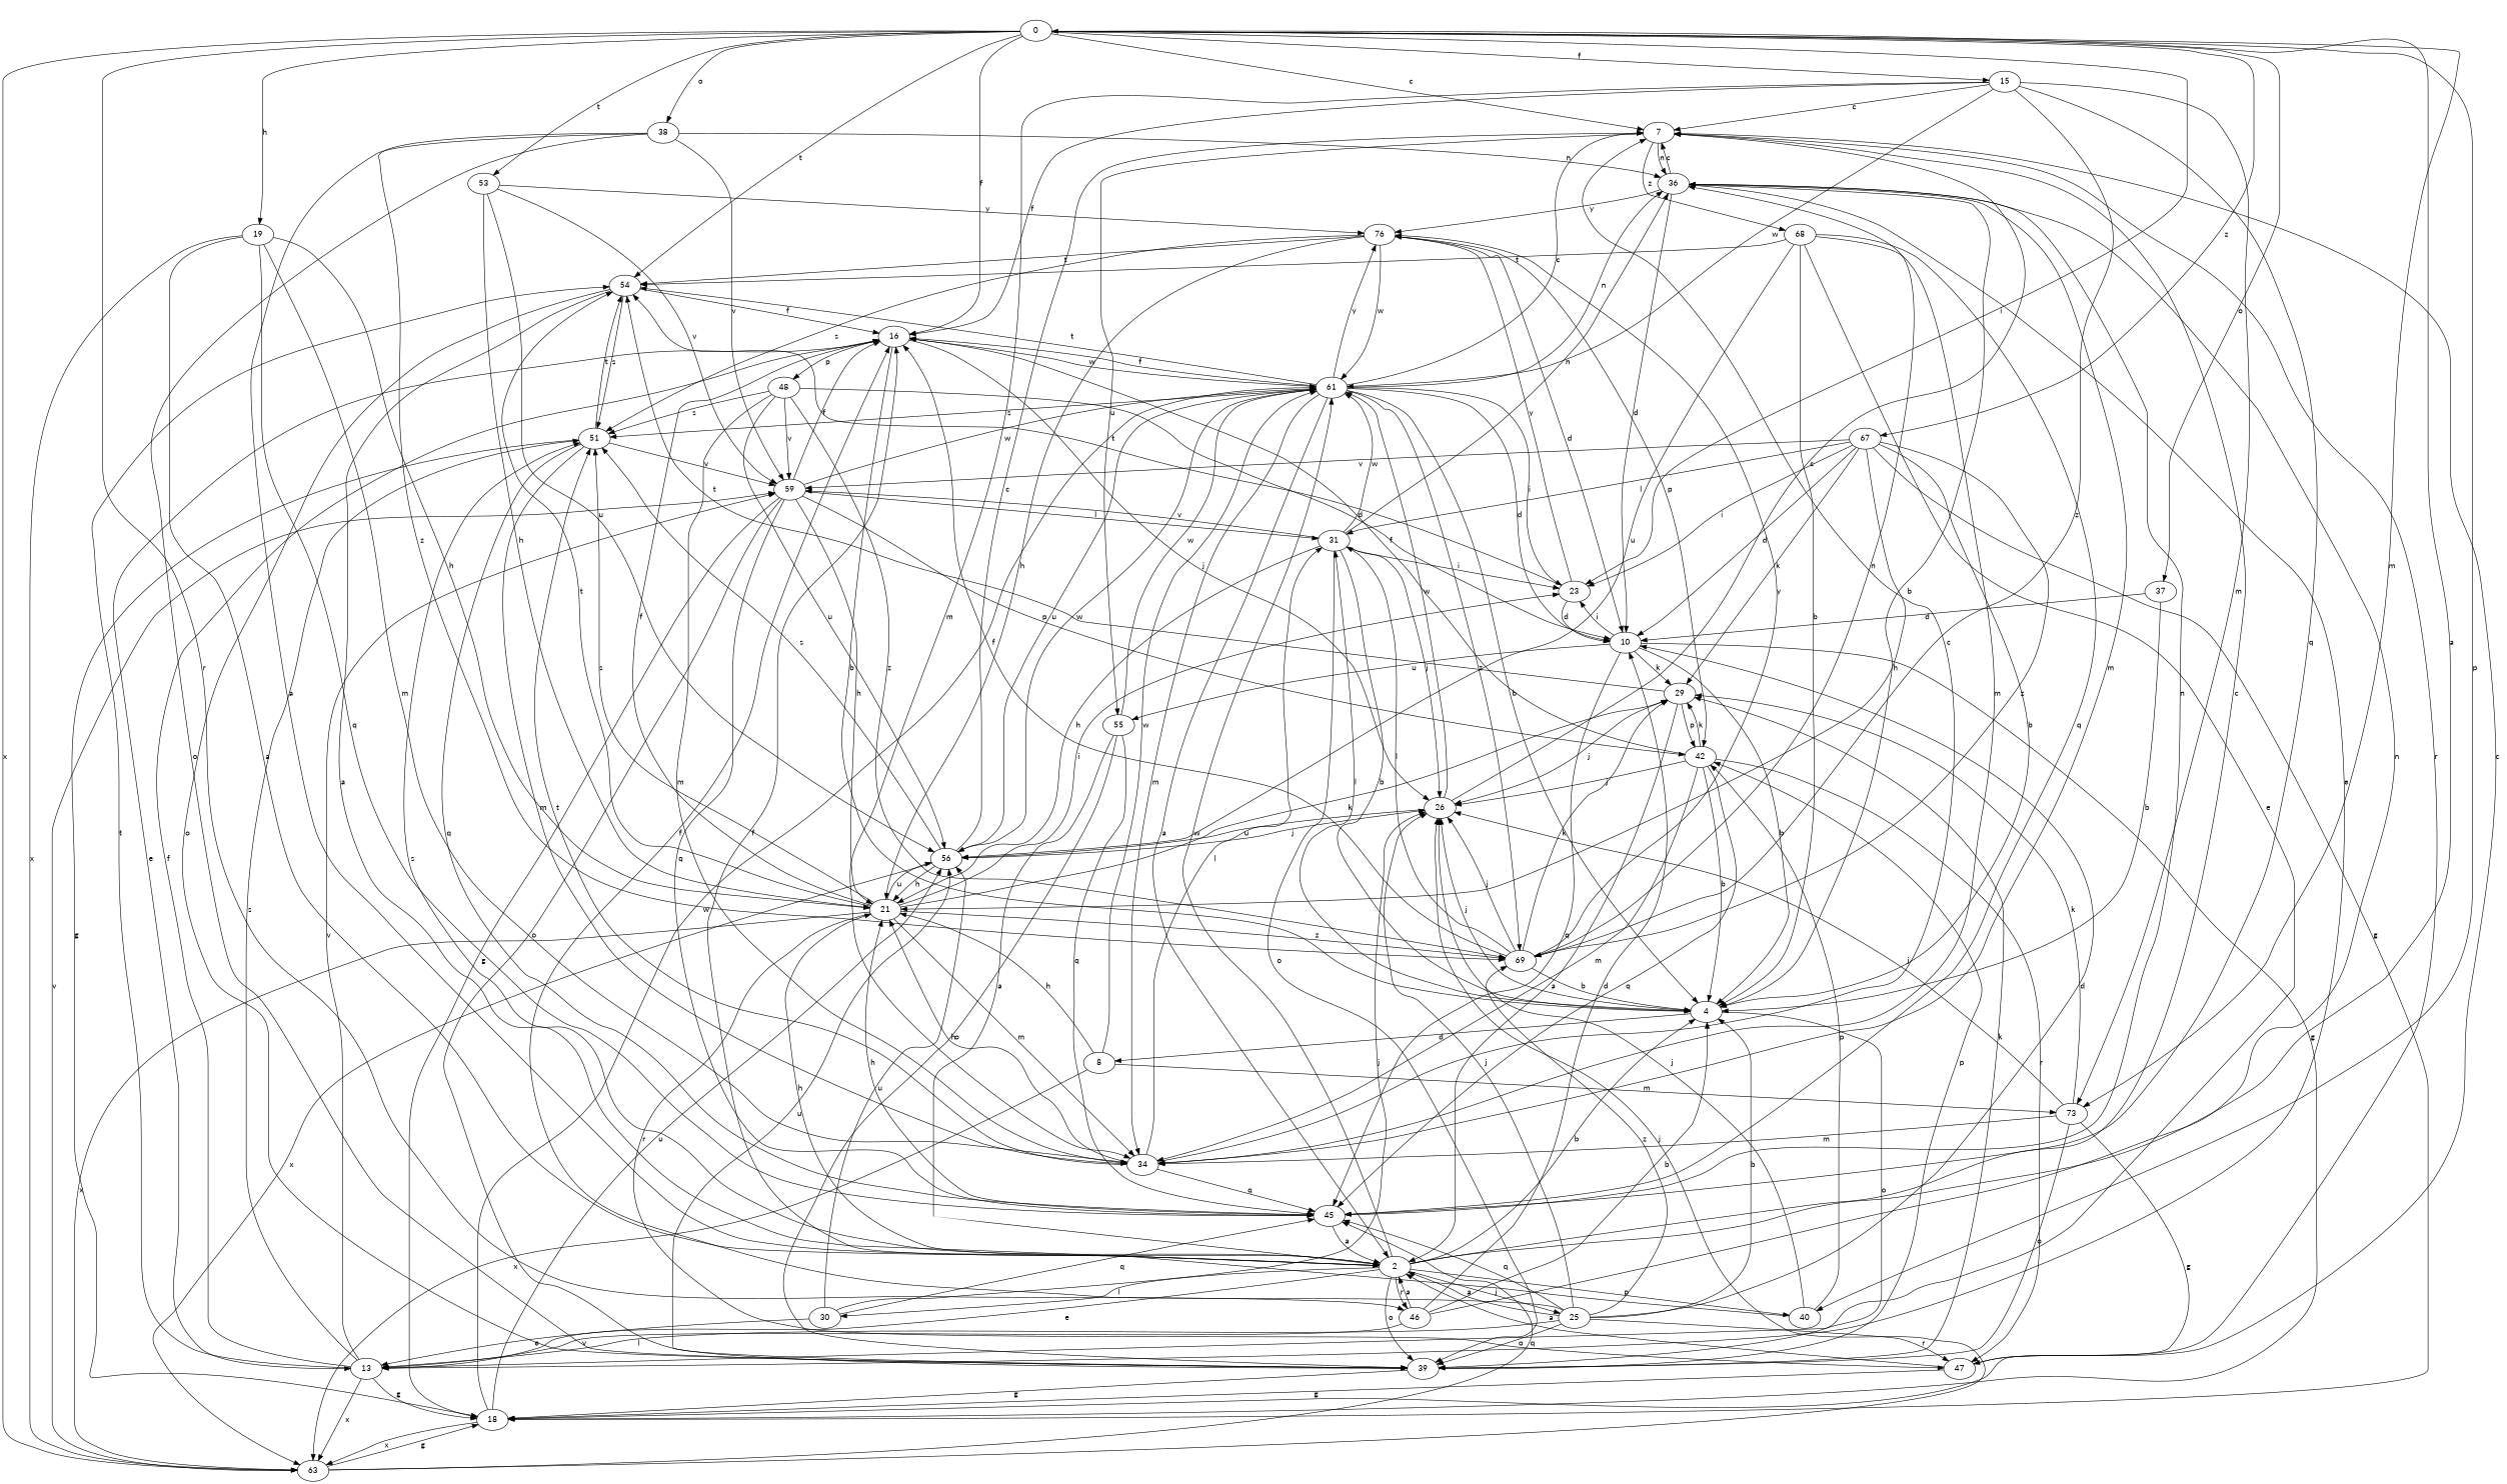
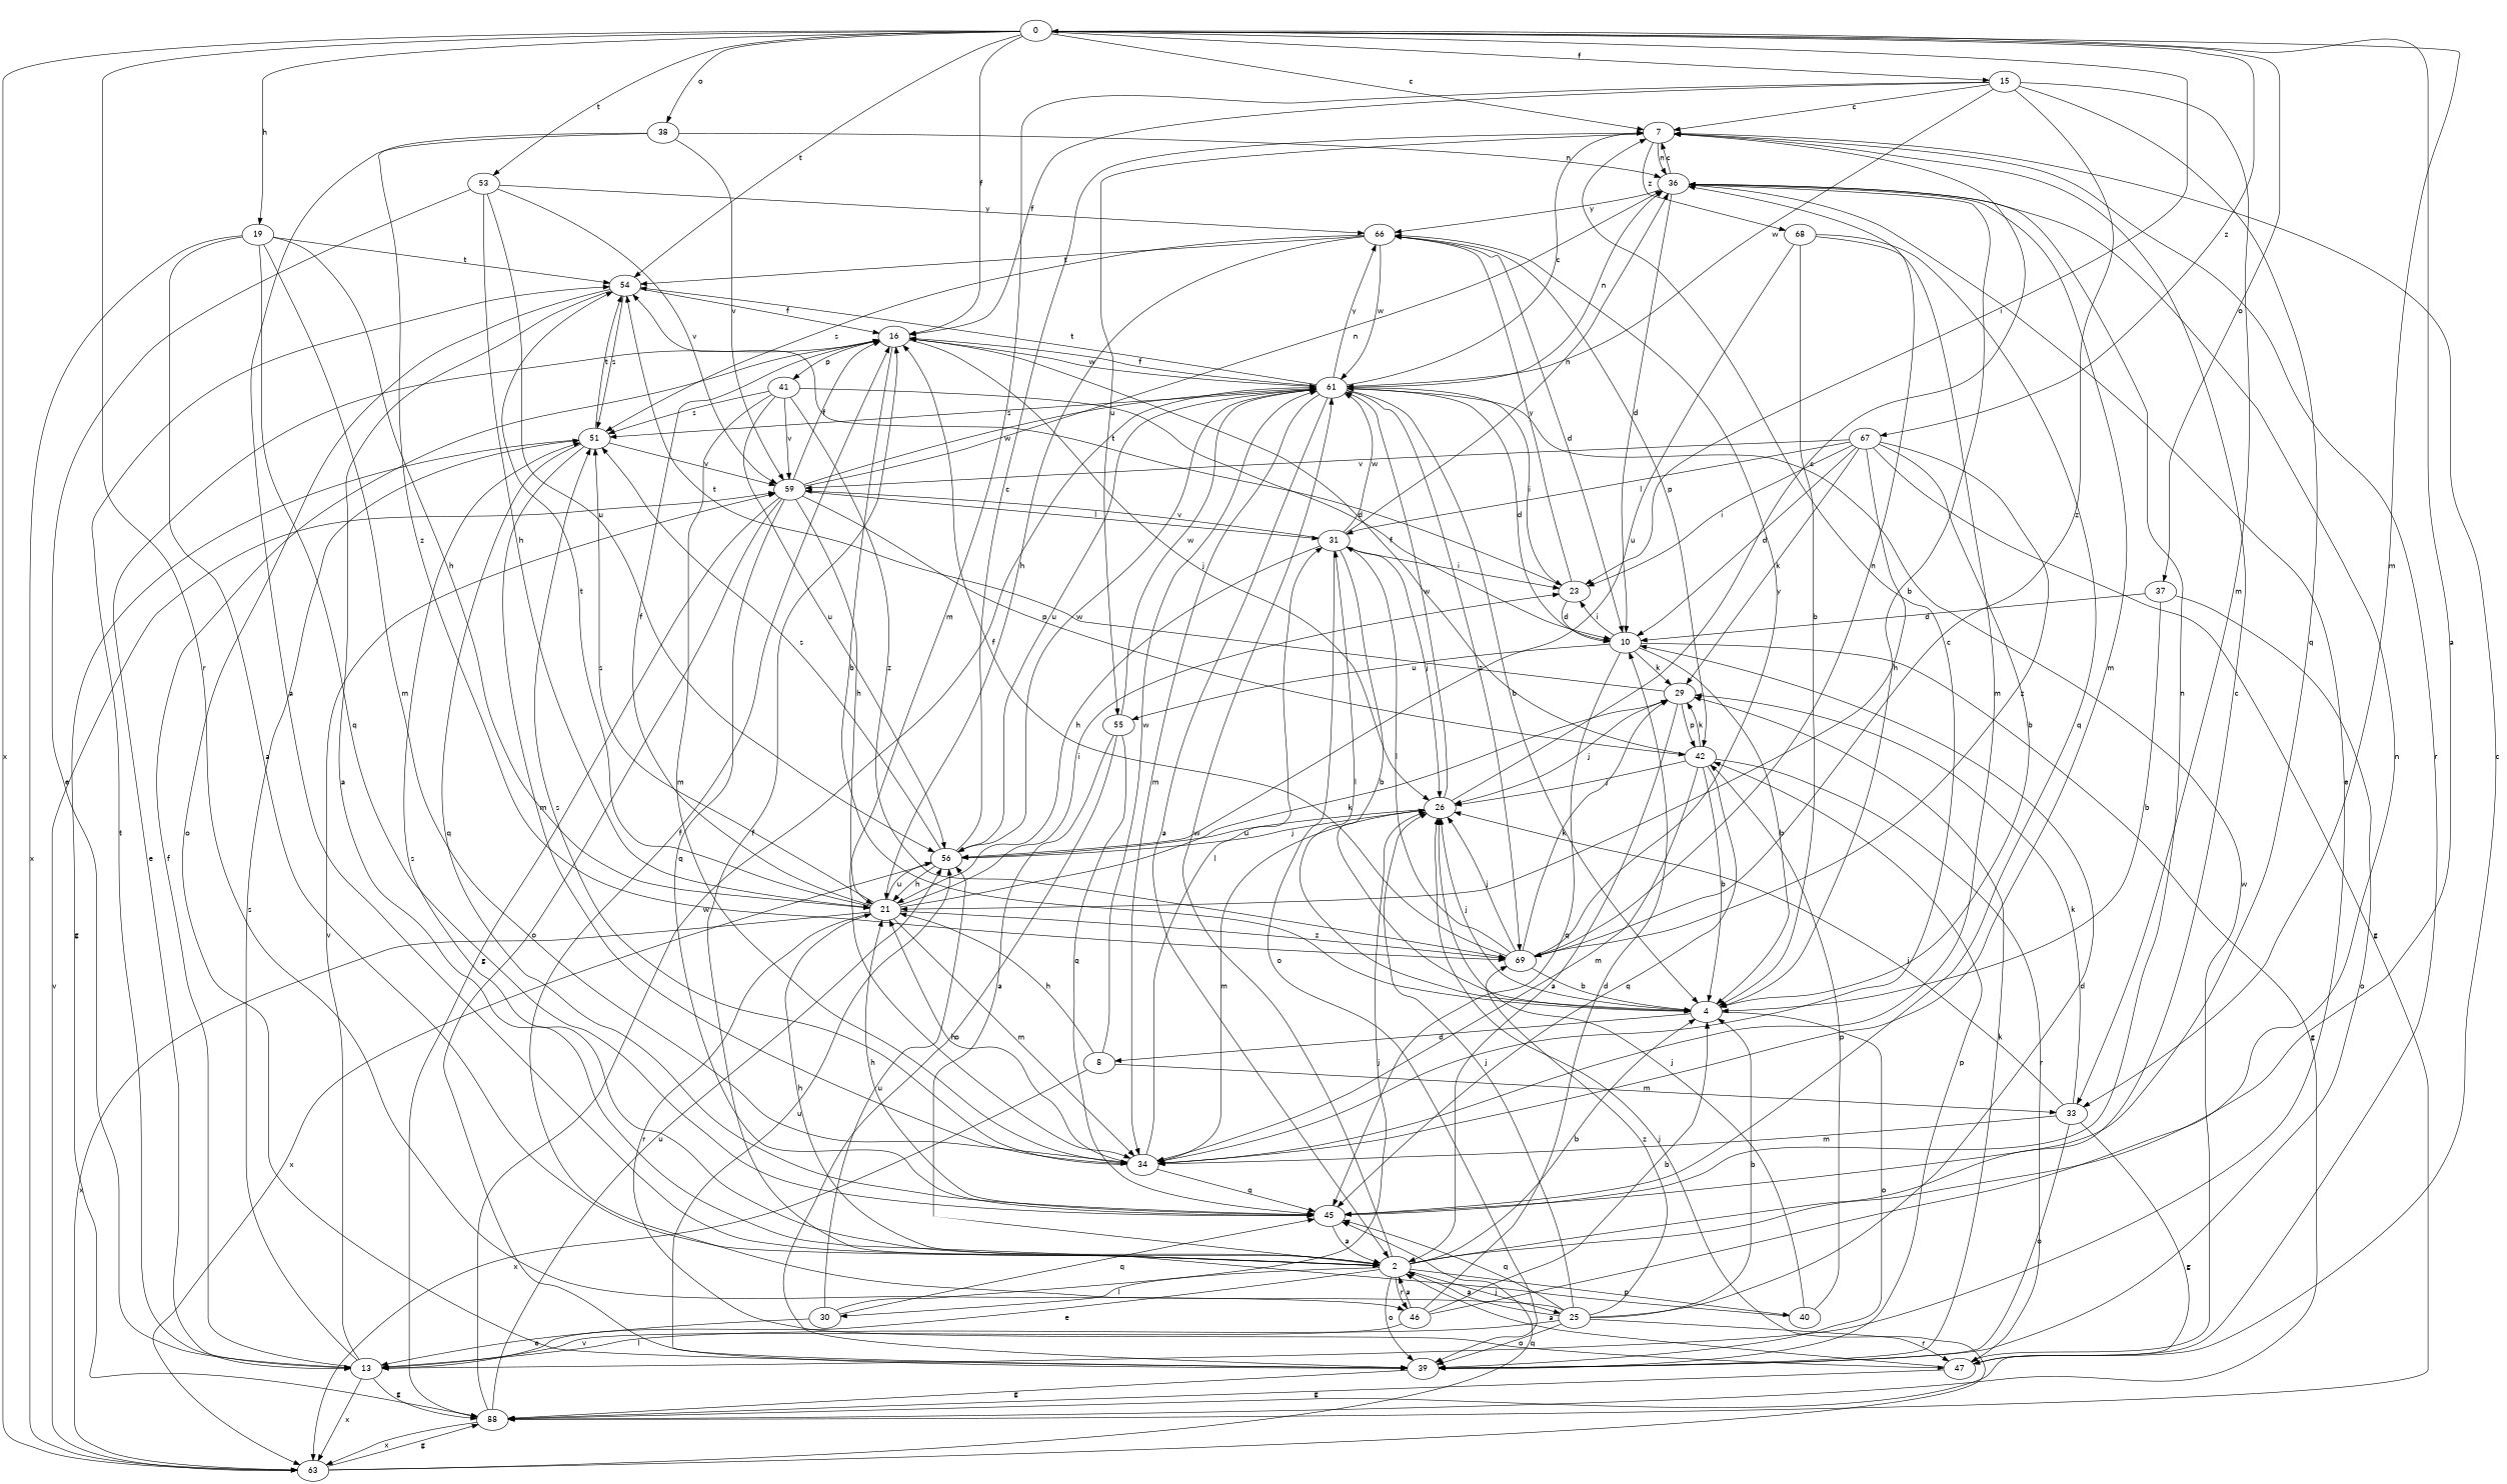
  strict digraph {
    fontname=Lato
    node [fontname=Lato]
    edge [fontname=Lato]
    0
    7
    15
    16
    19
    23
-   33 [label=73]
+   33
    37
    38
    40
    46
    53
    54
    63
    67
    36
    47
    55
    68
    61
    45
    34
    69
    4
    13
    26
-   41 [label=48]
+   41
    2
    21
    10
-   66 [label=76]
+   66
    39
-   18
+   18 [label=88]
    29
    59
    42
    56
    51
    31
    25
    30
    8
    0 -> 7 [label=c]
    0 -> 15 [label=f]
    0 -> 16 [label=f]
    0 -> 19 [label=h]
    0 -> 23 [label=i]
    0 -> 33 [label=m]
    0 -> 37 [label=o]
    0 -> 38 [label=o]
-   0 -> 40 [label=p]
    0 -> 46 [label=r]
    0 -> 53 [label=t]
    0 -> 54 [label=t]
    0 -> 63 [label=x]
    0 -> 67 [label=z]
    7 -> 36 [label=n]
    7 -> 47 [label=r]
    7 -> 55 [label=u]
    7 -> 68 [label=z]
    15 -> 7 [label=c]
    15 -> 16 [label=f]
    15 -> 33 [label=m]
    15 -> 61 [label=w]
    15 -> 45 [label=q]
    15 -> 34 [label=m]
    15 -> 69 [label=z]
    16 -> 61 [label=w]
    16 -> 4 [label=b]
    16 -> 13 [label=e]
    16 -> 26 [label=j]
    16 -> 41 [label=p]
    19 -> 63 [label=x]
    19 -> 45 [label=q]
    19 -> 34 [label=m]
    19 -> 2 [label=a]
    19 -> 21 [label=h]
    23 -> 54 [label=t]
    23 -> 10 [label=d]
    23 -> 66 [label=y]
    33 -> 34 [label=m]
    33 -> 26 [label=j]
    33 -> 39 [label=o]
    33 -> 18 [label=g]
    33 -> 29 [label=k]
    37 -> 4 [label=b]
    37 -> 10 [label=d]
    38 -> 36 [label=n]
    38 -> 69 [label=z]
    38 -> 2 [label=a]
-   38 -> 39 [label=o]
+   37 -> 39 [label=o]
    38 -> 59 [label=v]
    40 -> 16 [label=f]
    40 -> 26 [label=j]
    40 -> 42 [label=p]
    46 -> 36 [label=n]
    46 -> 4 [label=b]
    46 -> 13 [label=v]
    46 -> 2 [label=a]
    46 -> 10 [label=d]
-   68 -> 13 [label=e]
+   53 -> 13 [label=e]
    53 -> 21 [label=h]
    53 -> 66 [label=y]
    53 -> 59 [label=v]
    53 -> 56 [label=u]
    54 -> 16 [label=f]
    54 -> 2 [label=a]
    54 -> 39 [label=o]
    54 -> 51 [label=s]
    63 -> 45 [label=q]
    63 -> 26 [label=j]
    63 -> 18 [label=g]
    63 -> 59 [label=v]
    67 -> 23 [label=i]
    67 -> 69 [label=z]
    67 -> 4 [label=b]
    67 -> 21 [label=h]
    67 -> 10 [label=d]
    67 -> 18 [label=g]
    67 -> 29 [label=k]
    67 -> 59 [label=v]
    67 -> 31 [label=l]
    36 -> 7 [label=c]
    36 -> 34 [label=m]
    36 -> 4 [label=b]
    36 -> 13 [label=e]
    36 -> 10 [label=d]
    36 -> 66 [label=y]
    47 -> 7 [label=c]
+   47 -> 61 [label=w]
    47 -> 2 [label=a]
    47 -> 18 [label=g]
    55 -> 61 [label=w]
    55 -> 45 [label=q]
    55 -> 2 [label=a]
    55 -> 39 [label=o]
-   68 -> 54 [label=t]
+   19 -> 54 [label=t]
    68 -> 45 [label=q]
    68 -> 34 [label=m]
    68 -> 4 [label=b]
    68 -> 56 [label=u]
    61 -> 7 [label=c]
    61 -> 16 [label=f]
    61 -> 23 [label=i]
    61 -> 54 [label=t]
    61 -> 36 [label=n]
    61 -> 34 [label=m]
    61 -> 69 [label=z]
    61 -> 4 [label=b]
    61 -> 2 [label=a]
    61 -> 10 [label=d]
    61 -> 66 [label=y]
    61 -> 56 [label=u]
    61 -> 51 [label=s]
    45 -> 36 [label=n]
    45 -> 2 [label=a]
    45 -> 21 [label=h]
    34 -> 7 [label=c]
    34 -> 45 [label=q]
    34 -> 21 [label=h]
-   34 -> 51 [label=t]
+   34 -> 51 [label=s]
    34 -> 31 [label=l]
    69 -> 16 [label=f]
    69 -> 36 [label=n]
    69 -> 4 [label=b]
    69 -> 26 [label=j]
    69 -> 66 [label=y]
    69 -> 29 [label=k]
    69 -> 31 [label=l]
    4 -> 26 [label=j]
    4 -> 39 [label=o]
    4 -> 31 [label=l]
    4 -> 8 [label=d]
    13 -> 16 [label=f]
    13 -> 54 [label=t]
    13 -> 63 [label=x]
    13 -> 18 [label=g]
    13 -> 59 [label=v]
    13 -> 51 [label=s]
    26 -> 7 [label=c]
    26 -> 61 [label=w]
+   26 -> 34 [label=m]
    26 -> 56 [label=u]
    41 -> 34 [label=m]
    41 -> 69 [label=z]
    41 -> 10 [label=d]
    41 -> 59 [label=v]
    41 -> 56 [label=u]
    41 -> 51 [label=s]
    2 -> 0 [label=a]
    2 -> 7 [label=c]
    2 -> 40 [label=p]
    2 -> 46 [label=r]
    2 -> 61 [label=w]
    2 -> 4 [label=b]
    2 -> 13 [label=e]
    2 -> 21 [label=h]
    2 -> 39 [label=o]
    2 -> 51 [label=s]
    2 -> 25 [label=j]
    2 -> 30 [label=l]
    21 -> 16 [label=f]
    21 -> 23 [label=i]
    21 -> 54 [label=t]
    21 -> 63 [label=x]
    21 -> 47 [label=r]
    21 -> 34 [label=m]
    21 -> 69 [label=z]
    21 -> 29 [label=k]
    21 -> 56 [label=u]
    21 -> 51 [label=s]
    10 -> 23 [label=i]
    10 -> 55 [label=u]
    10 -> 45 [label=q]
    10 -> 4 [label=b]
    10 -> 18 [label=g]
    10 -> 29 [label=k]
    66 -> 54 [label=t]
    66 -> 61 [label=w]
    66 -> 21 [label=h]
    66 -> 10 [label=d]
    66 -> 42 [label=p]
    66 -> 51 [label=s]
    39 -> 18 [label=g]
    39 -> 29 [label=k]
    39 -> 42 [label=p]
    39 -> 56 [label=u]
    18 -> 63 [label=x]
    18 -> 61 [label=w]
    18 -> 56 [label=u]
    29 -> 54 [label=t]
    29 -> 26 [label=j]
    29 -> 2 [label=a]
    29 -> 42 [label=p]
    59 -> 16 [label=f]
+   59 -> 36 [label=n]
    59 -> 61 [label=w]
    59 -> 45 [label=q]
    59 -> 21 [label=h]
    59 -> 39 [label=o]
    59 -> 18 [label=g]
    59 -> 42 [label=p]
    59 -> 31 [label=l]
    42 -> 16 [label=f]
    42 -> 47 [label=r]
    42 -> 45 [label=q]
    42 -> 34 [label=m]
    42 -> 4 [label=b]
    42 -> 26 [label=j]
    42 -> 29 [label=k]
    56 -> 7 [label=c]
    56 -> 63 [label=x]
    56 -> 61 [label=w]
    56 -> 26 [label=j]
    56 -> 21 [label=h]
    56 -> 51 [label=s]
    51 -> 54 [label=t]
    51 -> 45 [label=q]
    51 -> 34 [label=m]
    51 -> 18 [label=g]
    51 -> 59 [label=v]
    31 -> 23 [label=i]
    31 -> 36 [label=n]
    31 -> 61 [label=w]
    31 -> 4 [label=b]
    31 -> 26 [label=j]
    31 -> 21 [label=h]
    31 -> 39 [label=o]
    31 -> 59 [label=v]
    25 -> 16 [label=f]
    25 -> 47 [label=r]
    25 -> 45 [label=q]
    25 -> 69 [label=z]
    25 -> 4 [label=b]
    25 -> 13 [label=l]
    25 -> 26 [label=j]
    25 -> 2 [label=a]
    25 -> 10 [label=d]
    25 -> 39 [label=o]
    30 -> 45 [label=q]
    30 -> 13 [label=e]
    30 -> 26 [label=j]
    30 -> 56 [label=u]
    8 -> 33 [label=m]
    8 -> 63 [label=x]
    8 -> 61 [label=w]
    8 -> 21 [label=h]
  }
